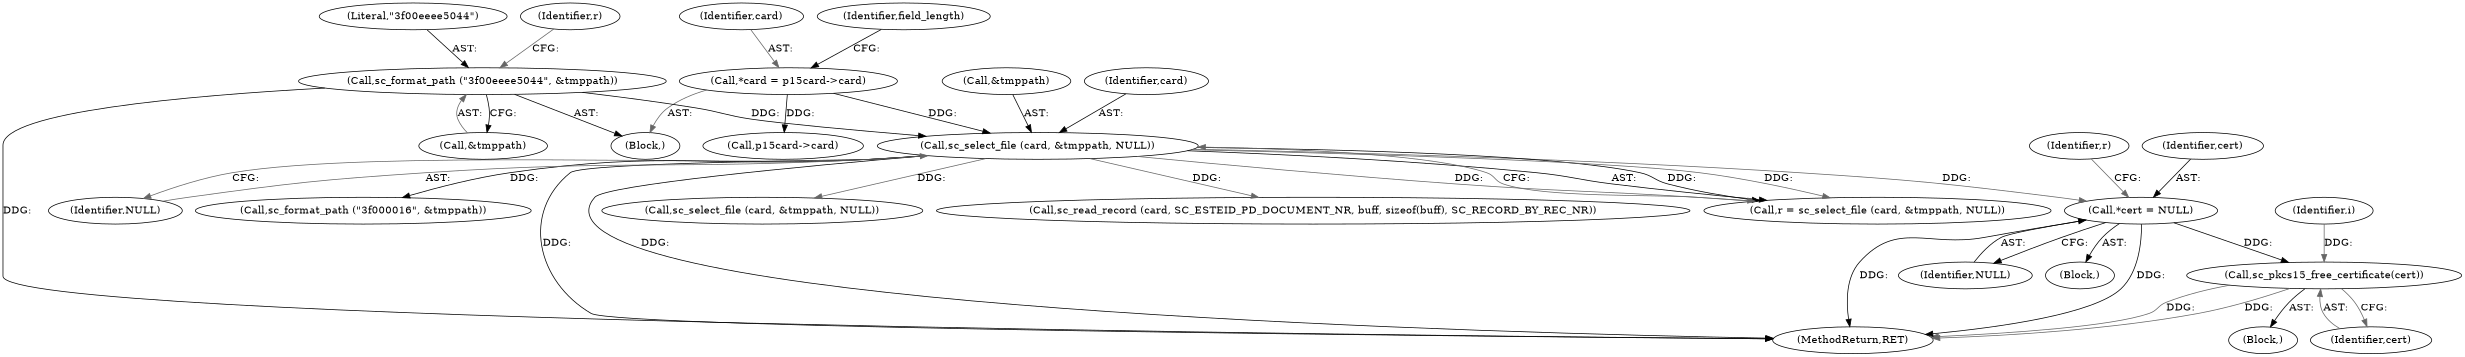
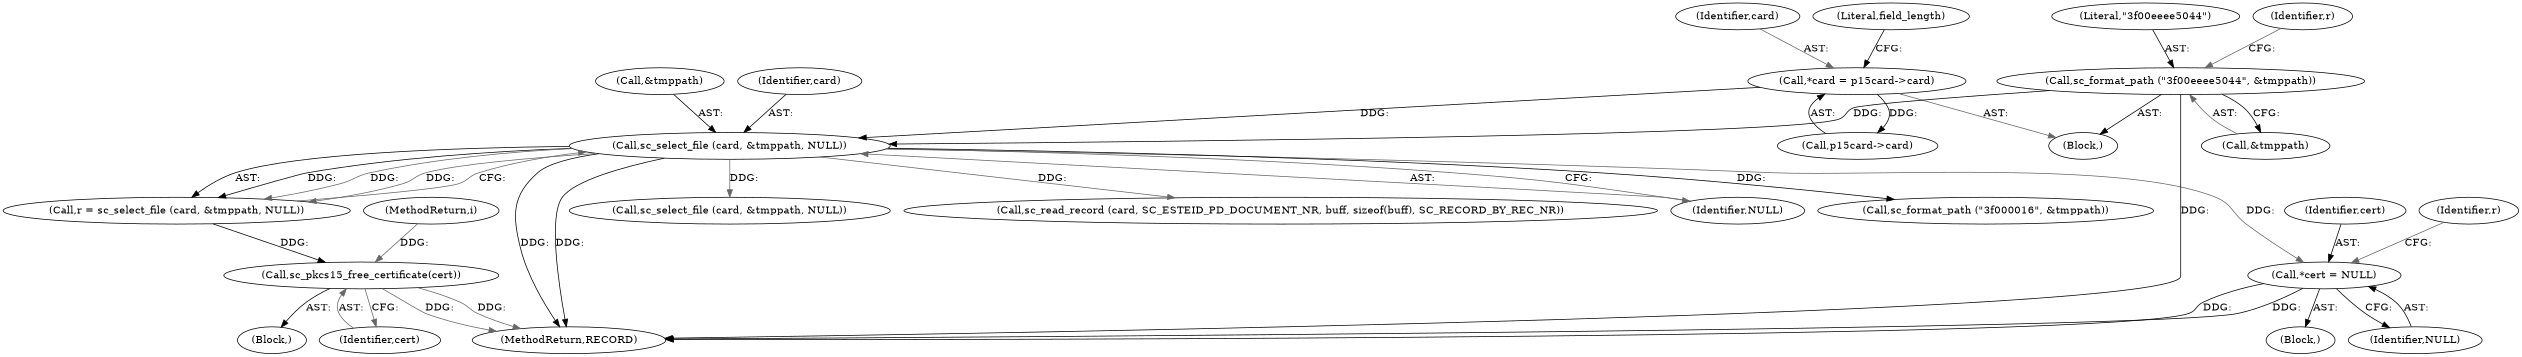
  digraph {
    edge [color=black]
    n1 [label="(Call,sc_pkcs15_free_certificate(cert))"]
    n2 [label="(Block,)"]
-   n3 [label="(MethodReturn,RET)"]
+   n3 [label="(MethodReturn,RECORD)"]
    n4 [label="(Identifier,cert)"]
    n5 [label="(Call,*cert = NULL)"]
    n6 [label="(Block,)"]
    n7 [label="(Identifier,NULL)"]
    n8 [label="(Call,sc_select_file (card, &tmppath, NULL))"]
    n9 [label="(Call,sc_select_file (card, &tmppath, NULL))"]
    n10 [label="(Call,sc_read_record (card, SC_ESTEID_PD_DOCUMENT_NR, buff, sizeof(buff), SC_RECORD_BY_REC_NR))"]
    n11 [label="(Call,r = sc_select_file (card, &tmppath, NULL))"]
    n12 [label="(Identifier,NULL)"]
    n13 [label="(Call,sc_format_path (\"3f000016\", &tmppath))"]
    n14 [label="(Call,*card = p15card->card)"]
    n15 [label="(Block,)"]
    n16 [label="(Call,p15card->card)"]
    n17 [label="(Call,sc_format_path (\"3f00eeee5044\", &tmppath))"]
    n18 [label="(Call,&tmppath)"]
    n19 [label="(Identifier,r)"]
    n20 [label="(Identifier,card)"]
-   n21 [label="(Identifier,i)"]
+   n21 [label="(MethodReturn,i)"]
    n22 [label="(Literal,\"3f00eeee5044\")"]
    n23 [label="(Call,&tmppath)"]
    n24 [label="(Identifier,r)"]
    n25 [label="(Identifier,card)"]
-   n26 [label="(Identifier,field_length)"]
+   n26 [label="(Literal,field_length)"]
    n27 [label="(Identifier,cert)"]
    n1 -> n2 [label="AST: "]
    n1 -> n3 [color=gray40 label="DDG: "]
    n1 -> n3 [color=gray40 label="DDG: "]
    n1 -> n4 [color=gray40 label="CFG: "]
    n4 -> n1 [color=gray40 label="AST: "]
-   n5 -> n1 [label="DDG: "]
+   n11 -> n1 [label="DDG: "]
    n5 -> n3 [label="DDG: "]
    n5 -> n3 [label="DDG: "]
    n5 -> n6 [label="AST: "]
    n5 -> n7 [label="CFG: "]
    n7 -> n5 [label="AST: "]
    n8 -> n3 [label="DDG: "]
    n8 -> n3 [label="DDG: "]
    n8 -> n5 [color=gray40 label="DDG: "]
    n8 -> n9 [color=gray40 label="DDG: "]
    n8 -> n10 [color=gray40 label="DDG: "]
    n8 -> n11 [label="AST: "]
    n8 -> n11 [label="DDG: "]
    n8 -> n11 [color=gray40 label="DDG: "]
    n8 -> n11 [color=gray40 label="DDG: "]
    n8 -> n12 [color=gray40 label="CFG: "]
    n8 -> n13 [label="DDG: "]
    n11 -> n8 [color=gray40 label="CFG: "]
    n12 -> n8 [color=gray40 label="AST: "]
    n14 -> n8 [label="DDG: "]
    n14 -> n15 [color=gray40 label="AST: "]
    n14 -> n16 [label="DDG: "]
+   n16 -> n14 [label="AST: "]
    n17 -> n3 [label="DDG: "]
    n17 -> n8 [label="DDG: "]
    n17 -> n15 [label="AST: "]
    n17 -> n18 [label="CFG: "]
    n18 -> n17 [color=gray40 label="AST: "]
    n19 -> n5 [color=gray40 label="CFG: "]
    n20 -> n14 [color=gray40 label="AST: "]
    n21 -> n1 [color=gray40 label="DDG: "]
    n22 -> n17 [label="AST: "]
    n23 -> n8 [label="AST: "]
    n24 -> n17 [color=gray40 label="CFG: "]
    n25 -> n8 [label="AST: "]
    n26 -> n14 [label="CFG: "]
    n27 -> n5 [label="AST: "]
  }
